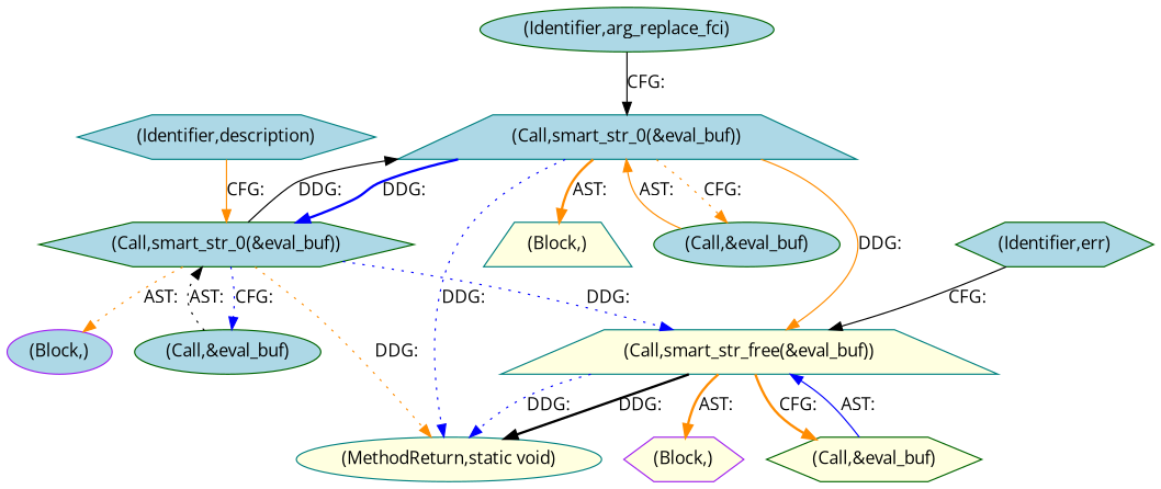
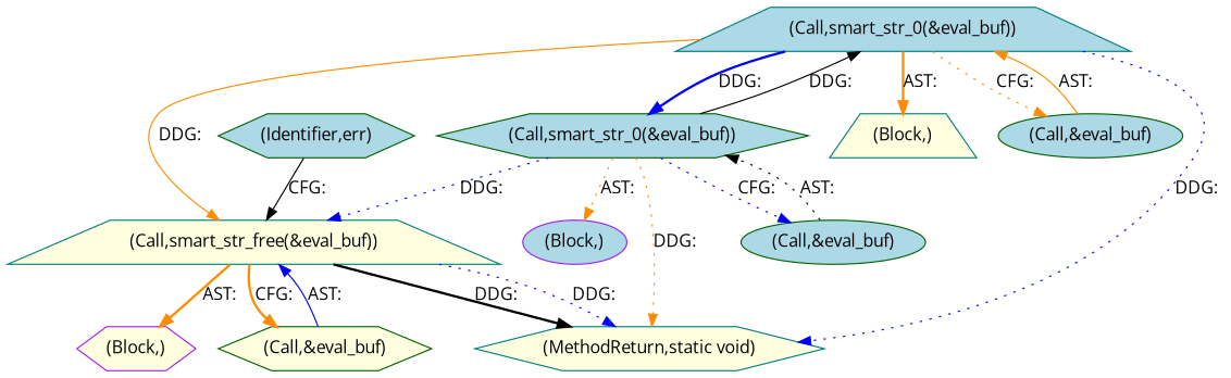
  digraph {
    fontname="Open Sans"
    node [color=darkgreen fillcolor=lightblue fontname="Open Sans" shape=ellipse style=filled]
    edge [color=darkorange fontname="Open Sans" style=dotted]
    n1 [color=teal fillcolor=lightyellow label="(Call,smart_str_free(&eval_buf))" shape=trapezium]
-   n2 [color=teal fillcolor=lightyellow label="(MethodReturn,static void)"]
+   n2 [color=teal fillcolor=lightyellow label="(MethodReturn,static void)" shape=hexagon]
    n3 [color=purple fillcolor=lightyellow label="(Block,)" shape=hexagon]
    n4 [fillcolor=lightyellow label="(Call,&eval_buf)" shape=hexagon]
    n5 [color=teal label="(Call,smart_str_0(&eval_buf))" shape=trapezium]
    n6 [label="(Call,smart_str_0(&eval_buf))" shape=hexagon]
    n7 [color=teal fillcolor=lightyellow label="(Block,)" shape=trapezium]
    n8 [label="(Call,&eval_buf)"]
    n9 [label="(Call,&eval_buf)"]
    n10 [color=purple label="(Block,)"]
-   n11 [color=teal label="(Identifier,description)" shape=hexagon]
-   n12 [label="(Identifier,arg_replace_fci)"]
    n13 [label="(Identifier,err)" shape=hexagon]
    n1 -> n2 [color=black label="DDG: " style=bold]
    n1 -> n2 [color=blue label="DDG: "]
    n1 -> n3 [label="AST: " style=bold]
    n1 -> n4 [label="CFG: " style=bold]
    n4 -> n1 [color=blue label="AST: " style=solid]
    n5 -> n1 [label="DDG: " style=solid]
    n5 -> n2 [color=blue label="DDG: "]
    n5 -> n6 [color=blue label="DDG: " style=bold]
    n5 -> n7 [label="AST: " style=bold]
    n5 -> n8 [label="CFG: "]
    n6 -> n1 [color=blue label="DDG: "]
    n6 -> n2 [label="DDG: "]
    n6 -> n5 [color=black label="DDG: " style=solid]
    n6 -> n9 [color=blue label="CFG: "]
    n6 -> n10 [label="AST: "]
    n8 -> n5 [label="AST: " style=solid]
    n9 -> n6 [color=black label="AST: "]
-   n11 -> n6 [label="CFG: " style=solid]
-   n12 -> n5 [color=black label="CFG: " style=solid]
    n13 -> n1 [color=black label="CFG: " style=solid]
  }
